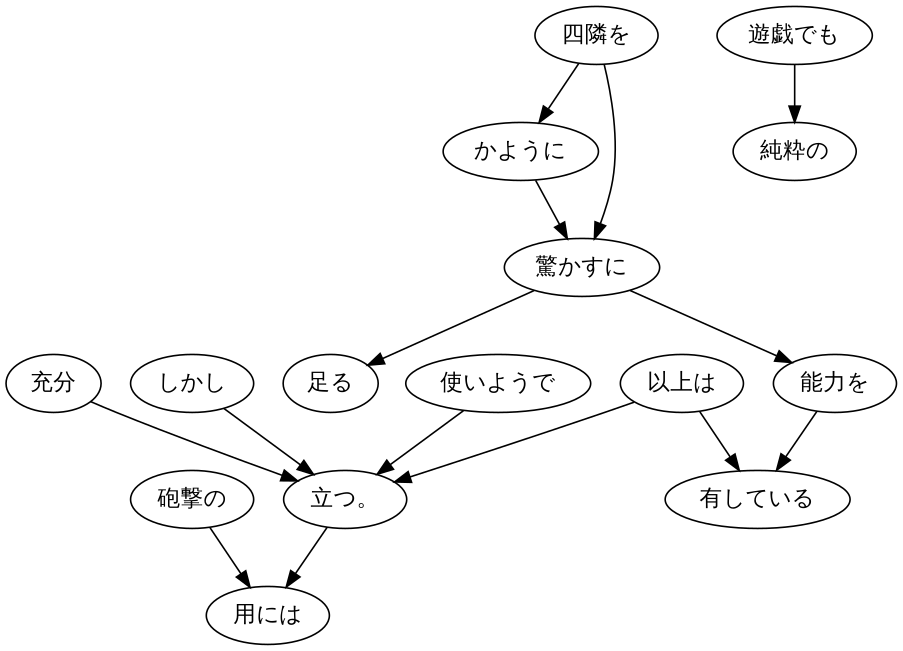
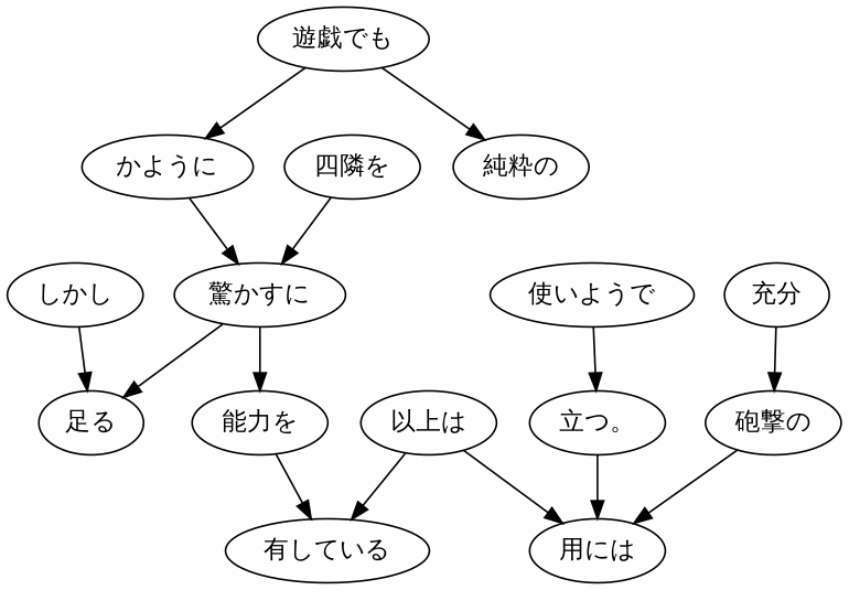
  digraph {
    fontname=Roboto
    node [fontname=Roboto]
    edge [fontname=Roboto]
    n1 [label="しかし"]
    n2 [label="立つ。"]
    n3 [label="用には"]
    n4 [label="純粋の"]
    n5 [label="遊戯でも"]
    n6 [label="かように"]
    n7 [label="驚かすに"]
    n8 [label="足る"]
    n9 [label="能力を"]
    n10 [label="四隣を"]
    n11 [label="有している"]
    n12 [label="以上は"]
    n13 [label="使いようで"]
    n14 [label="砲撃の"]
    n15 [label="充分"]
-   n1 -> n2
+   n1 -> n8
    n2 -> n3
    n5 -> n4
-   n10 -> n6
+   n5 -> n6
    n6 -> n7
    n7 -> n8
    n7 -> n9
    n9 -> n11
    n10 -> n7
-   n12 -> n2
+   n12 -> n3
    n12 -> n11
    n13 -> n2
    n14 -> n3
-   n15 -> n2
+   n15 -> n14
  }
